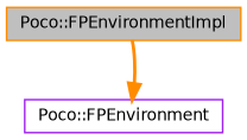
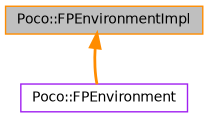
  digraph {
    node [fontname=Helvetica fontsize=10 shape=record style=filled]
    n1 [color=darkorange fillcolor=grey75 fontcolor=black height=0.2 label="Poco::FPEnvironmentImpl" width=0.4]
    n2 [color=purple fillcolor=white height=0.2 label="Poco::FPEnvironment" width=0.4]
-   n2 -> n1 [color=darkorange dir=back fontname=Helvetica fontsize=10 labelfontname=Helvetica labelfontsize=10 style=bold]
+   n1 -> n2 [color=darkorange dir=back fontname=Helvetica fontsize=10 labelfontname=Helvetica labelfontsize=10 style=bold]
  }
